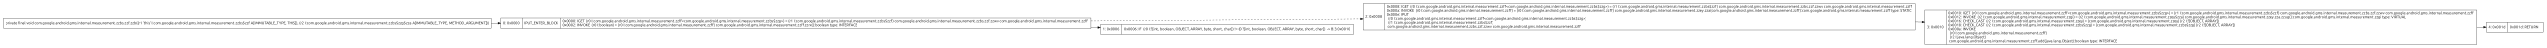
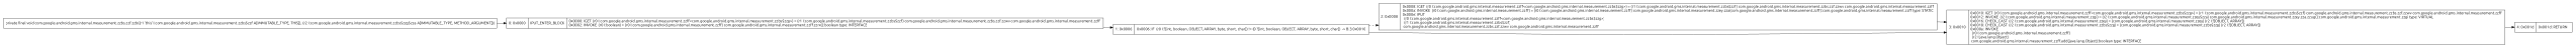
  digraph {
    fontname=Ubuntu
    rankdir=LR
    node [fontname=Ubuntu shape=record]
    edge [fontname=Ubuntu]
    n1 [label="{0\:\ 0x0000|IPUT_ENTER_BLOCK\l|0x0000: IGET  (r0 I:com.google.android.gms.internal.measurement.zzff\<com.google.android.gms.internal.measurement.zzbs$zzg\>) = (r1 I:com.google.android.gms.internal.measurement.zzbs$zzf) com.google.android.gms.internal.measurement.zzbs.zzf.zzwv com.google.android.gms.internal.measurement.zzff \l0x0002: INVOKE  (r0 I:boolean) = (r0 I:com.google.android.gms.internal.measurement.zzff) com.google.android.gms.internal.measurement.zzff.zzrx():boolean type: INTERFACE \l}"]
    n2 [label="{1\:\ 0x0006|0x0006: IF  (r0 I:?[int, boolean, OBJECT, ARRAY, byte, short, char]) != (0 ?[int, boolean, OBJECT, ARRAY, byte, short, char])  \-\> B:3:0x0010 \l}"]
    n3 [label="{2\:\ 0x0008|0x0008: IGET  (r0 I:com.google.android.gms.internal.measurement.zzff\<com.google.android.gms.internal.measurement.zzbs$zzg\>) = (r1 I:com.google.android.gms.internal.measurement.zzbs$zzf) com.google.android.gms.internal.measurement.zzbs.zzf.zzwv com.google.android.gms.internal.measurement.zzff \l0x000a: INVOKE  (r0 I:com.google.android.gms.internal.measurement.zzff) = (r0 I:com.google.android.gms.internal.measurement.zzff) com.google.android.gms.internal.measurement.zzey.zza(com.google.android.gms.internal.measurement.zzff):com.google.android.gms.internal.measurement.zzff type: STATIC \l0x000e: IPUT  \l  (r0 I:com.google.android.gms.internal.measurement.zzff\<com.google.android.gms.internal.measurement.zzbs$zzg\>)\l  (r1 I:com.google.android.gms.internal.measurement.zzbs$zzf)\l com.google.android.gms.internal.measurement.zzbs.zzf.zzwv com.google.android.gms.internal.measurement.zzff \l}"]
    n4 [label="{3\:\ 0x0010|0x0010: IGET  (r0 I:com.google.android.gms.internal.measurement.zzff\<com.google.android.gms.internal.measurement.zzbs$zzg\>) = (r1 I:com.google.android.gms.internal.measurement.zzbs$zzf) com.google.android.gms.internal.measurement.zzbs.zzf.zzwv com.google.android.gms.internal.measurement.zzff \l0x0012: INVOKE  (r2 I:com.google.android.gms.internal.measurement.zzgi) = (r2 I:com.google.android.gms.internal.measurement.zzey$zza) com.google.android.gms.internal.measurement.zzey.zza.zzug():com.google.android.gms.internal.measurement.zzgi type: VIRTUAL \l0x0016: CHECK_CAST  (r2 I:com.google.android.gms.internal.measurement.zzey) = (com.google.android.gms.internal.measurement.zzey) (r2 I:?[OBJECT, ARRAY]) \l0x0018: CHECK_CAST  (r2 I:com.google.android.gms.internal.measurement.zzbs$zzg) = (com.google.android.gms.internal.measurement.zzbs$zzg) (r2 I:?[OBJECT, ARRAY]) \l0x000a: INVOKE  \l  (r0 I:com.google.android.gms.internal.measurement.zzff)\l  (r2 I:java.lang.Object)\l com.google.android.gms.internal.measurement.zzff.add(java.lang.Object):boolean type: INTERFACE \l}"]
    n5 [label="{4\:\ 0x001d|0x001d: RETURN   \l}"]
    n6 [label="{private final void com.google.android.gms.internal.measurement.zzbs.zzf.zzb((r1 'this' I:com.google.android.gms.internal.measurement.zzbs$zzf A[IMMUTABLE_TYPE, THIS]), (r2 I:com.google.android.gms.internal.measurement.zzbs$zzg$zza A[IMMUTABLE_TYPE, METHOD_ARGUMENT])) }"]
    n1 -> n2
-   n1 -> n3 [style=dashed]
+   n2 -> n3 [style=dashed]
+   n2 -> n4
    n3 -> n4
    n4 -> n5
    n6 -> n1
  }
